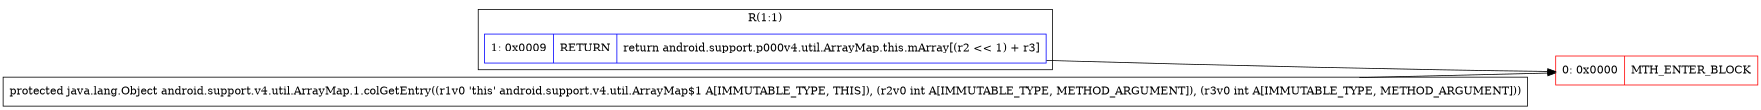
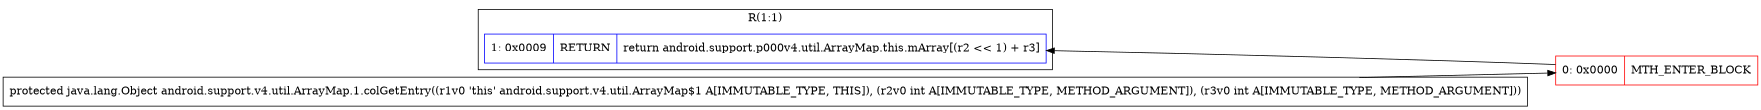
  digraph {
    rankdir=LR
    node [shape=record]
    n1 [color=blue label="{1\:\ 0x0009|RETURN\l|return android.support.p000v4.util.ArrayMap.this.mArray[(r2 \<\< 1) + r3]\l}"]
    n2 [color=red label="{0\:\ 0x0000|MTH_ENTER_BLOCK\l}"]
    n3 [label="{protected java.lang.Object android.support.v4.util.ArrayMap.1.colGetEntry((r1v0 'this' android.support.v4.util.ArrayMap$1 A[IMMUTABLE_TYPE, THIS]), (r2v0 int A[IMMUTABLE_TYPE, METHOD_ARGUMENT]), (r3v0 int A[IMMUTABLE_TYPE, METHOD_ARGUMENT])) }"]
    subgraph cluster_1 {
      label="R(1:1)"
      n1
    }
-   n1 -> n2
+   n2 -> n1
    n3 -> n2
  }
